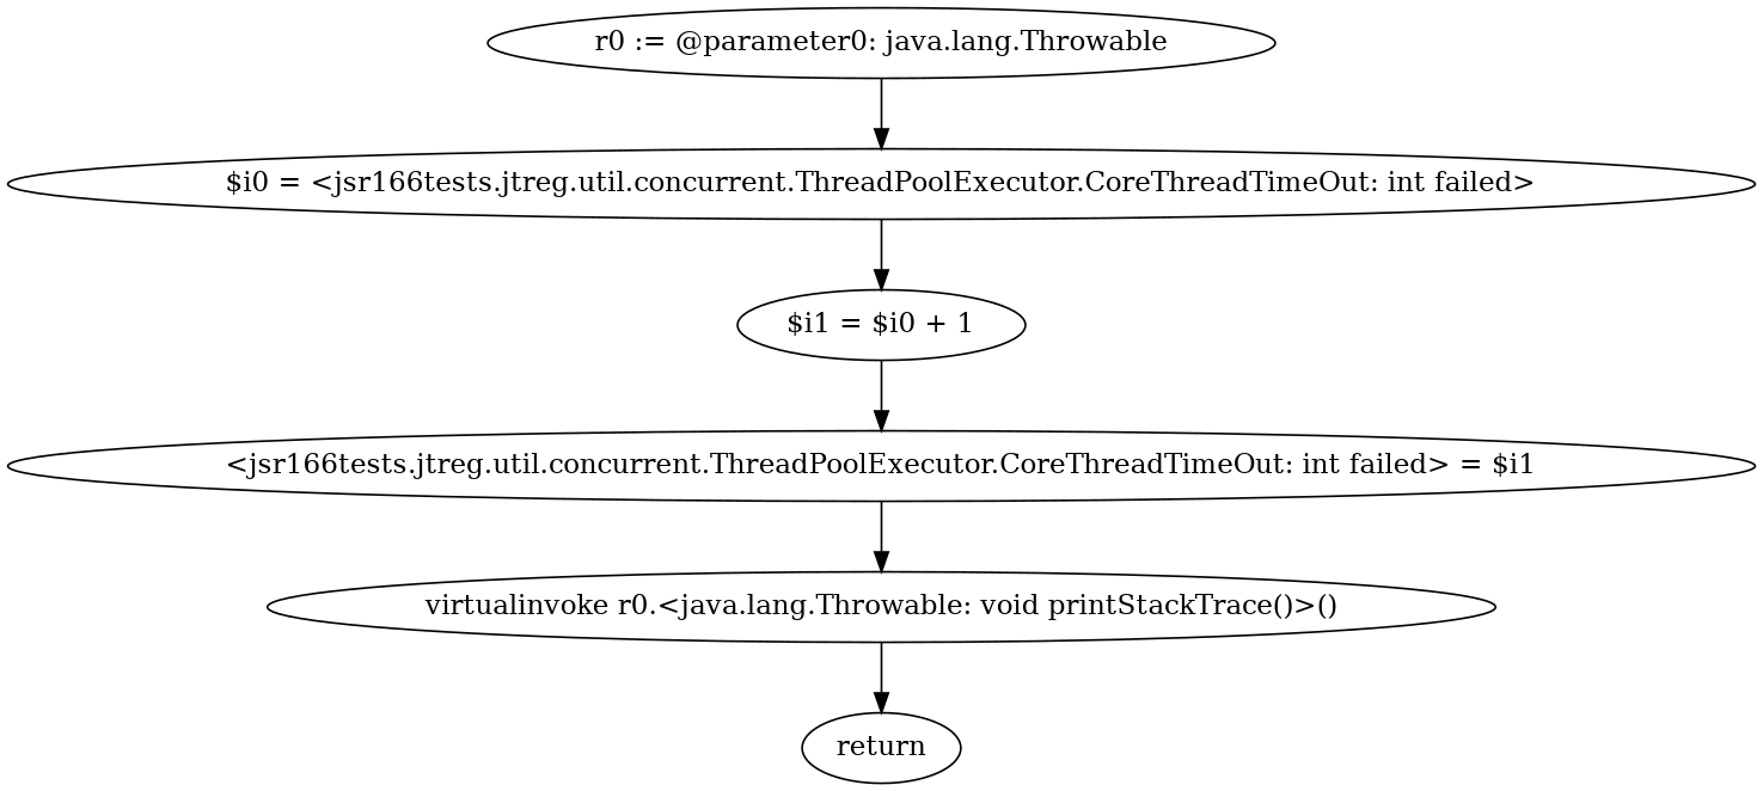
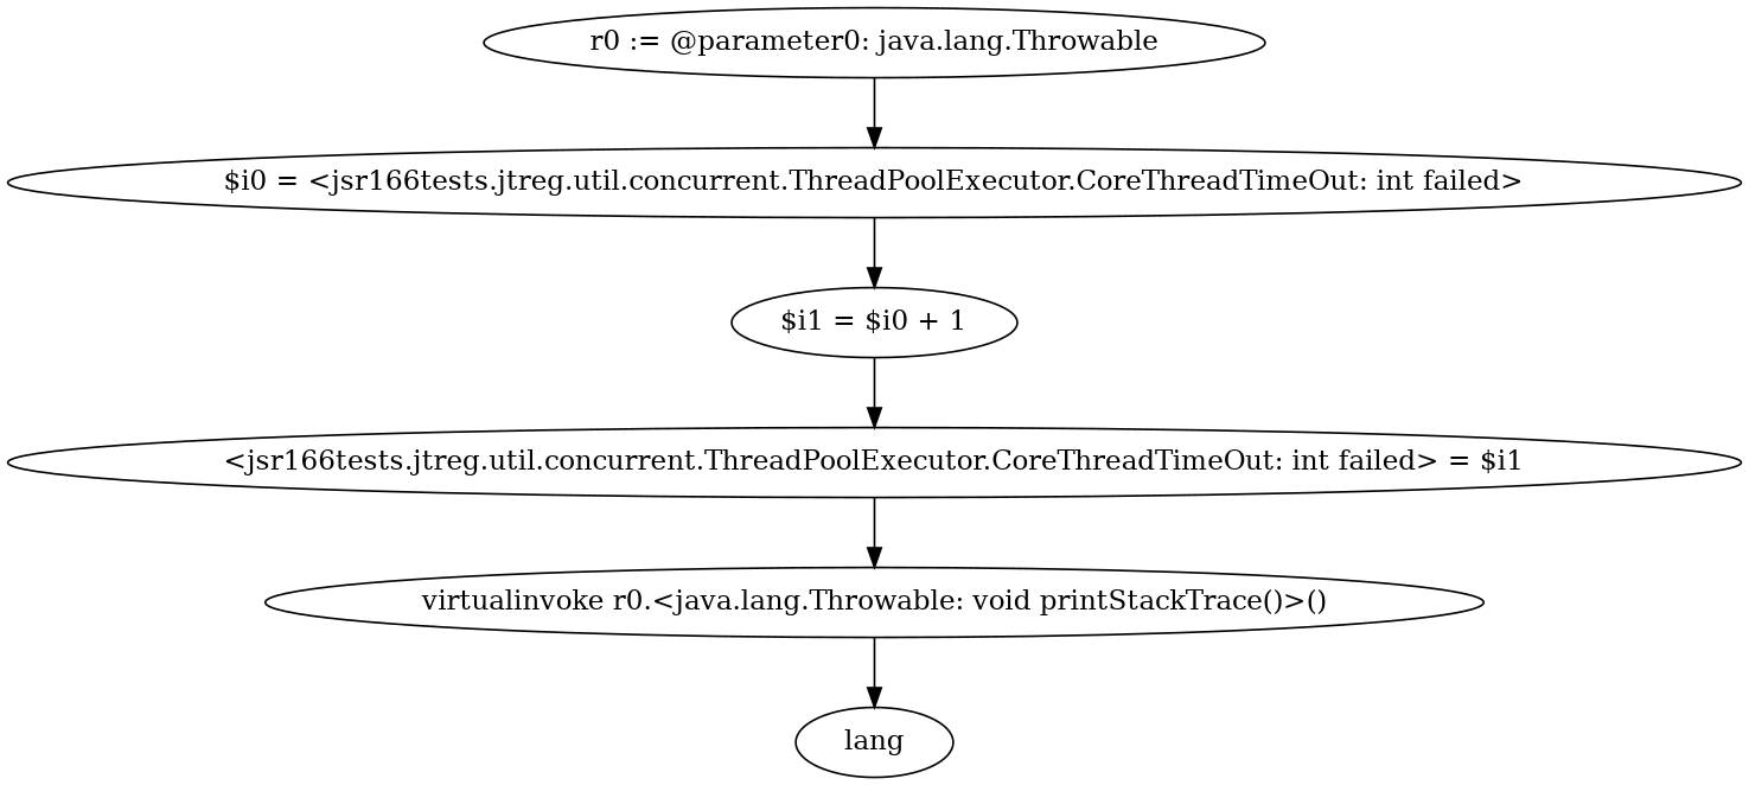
  digraph {
    fontname="DejaVu Serif"
    node [fontname="DejaVu Serif"]
    edge [fontname="DejaVu Serif"]
    "r0 := @parameter0: java.lang.Throwable"
    "$i0 = <jsr166tests.jtreg.util.concurrent.ThreadPoolExecutor.CoreThreadTimeOut: int failed>"
    "$i1 = $i0 + 1"
    "<jsr166tests.jtreg.util.concurrent.ThreadPoolExecutor.CoreThreadTimeOut: int failed> = $i1"
    "virtualinvoke r0.<java.lang.Throwable: void printStackTrace()>()"
-   return
+   return [label=lang]
    "r0 := @parameter0: java.lang.Throwable" -> "$i0 = <jsr166tests.jtreg.util.concurrent.ThreadPoolExecutor.CoreThreadTimeOut: int failed>"
    "$i0 = <jsr166tests.jtreg.util.concurrent.ThreadPoolExecutor.CoreThreadTimeOut: int failed>" -> "$i1 = $i0 + 1"
    "$i1 = $i0 + 1" -> "<jsr166tests.jtreg.util.concurrent.ThreadPoolExecutor.CoreThreadTimeOut: int failed> = $i1"
    "<jsr166tests.jtreg.util.concurrent.ThreadPoolExecutor.CoreThreadTimeOut: int failed> = $i1" -> "virtualinvoke r0.<java.lang.Throwable: void printStackTrace()>()"
    "virtualinvoke r0.<java.lang.Throwable: void printStackTrace()>()" -> return
  }
